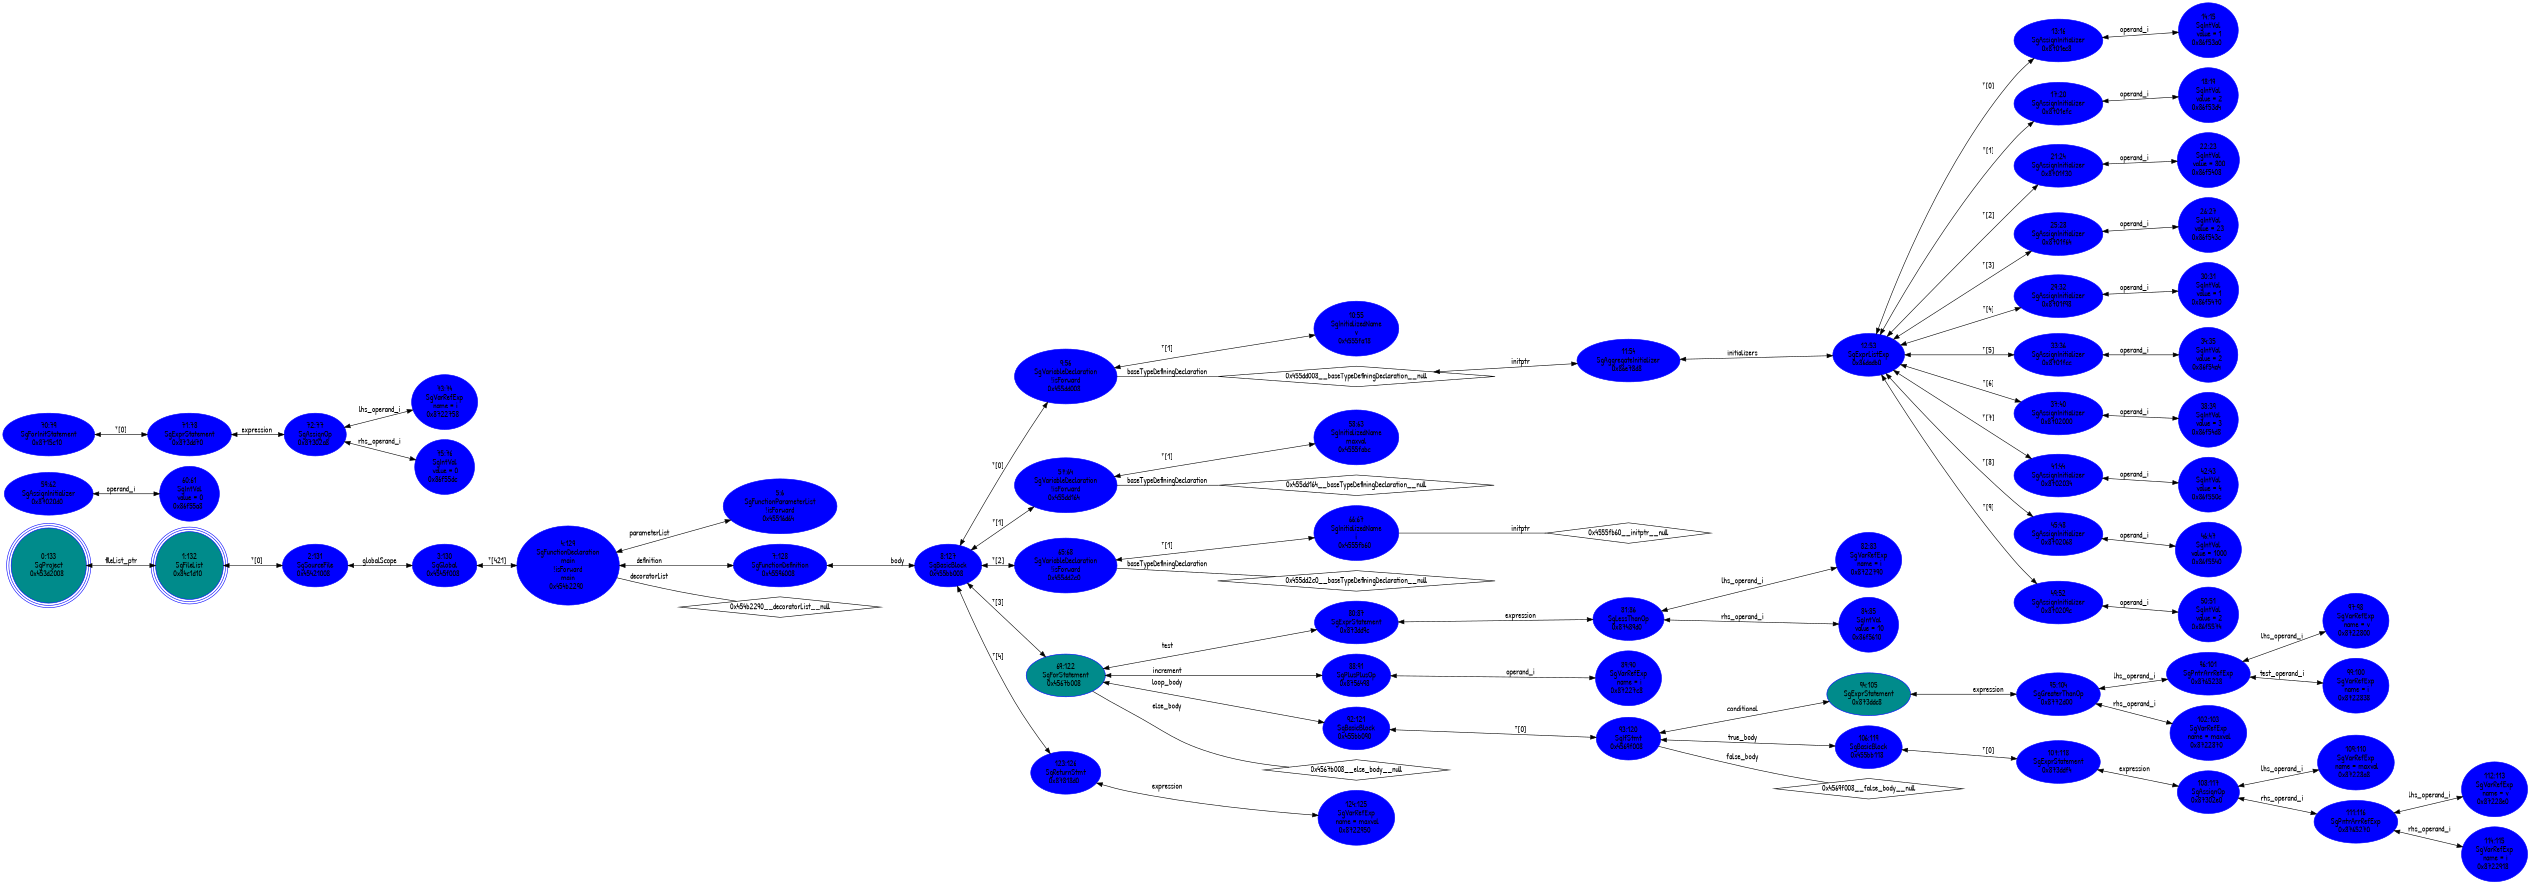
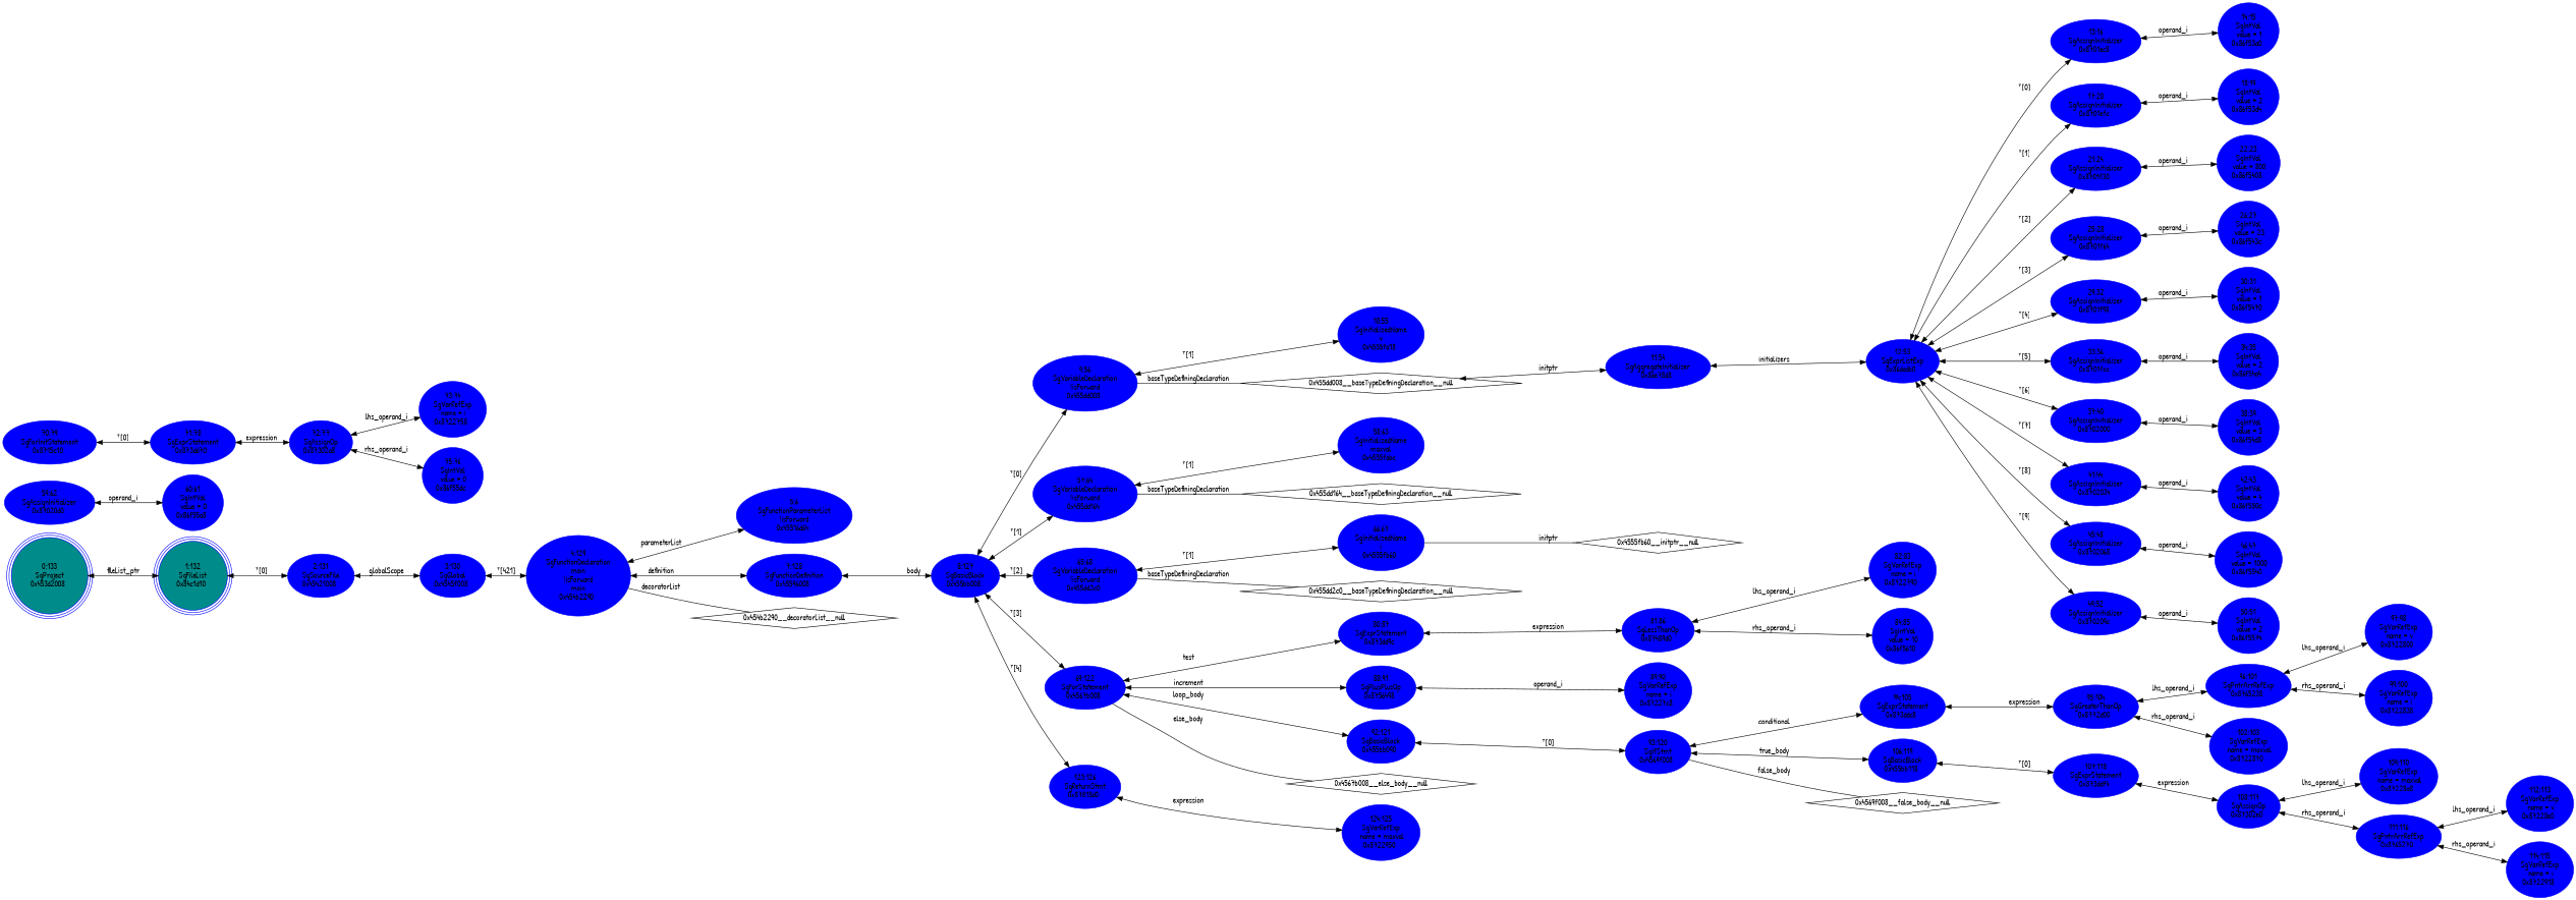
  digraph {
    fontname="Patrick Hand"
    rankdir=LR
    node [color=blue fillcolor=blue1 fontcolor=black fontname="Patrick Hand" peripheries=1 regular=0 shape=ellipse sides=6 style=filled]
    edge [dir=both fontname="Patrick Hand"]
    n1 [label="5:6\nSgFunctionParameterList\n!isForward\n0x45516d64  "]
    n2 [label="14:15\nSgIntVal\n value = 1\n0x86f53a0  "]
    n3 [label="13:16\nSgAssignInitializer\n0x8701ec8  "]
    n4 [label="18:19\nSgIntVal\n value = 2\n0x86f53d4  "]
    n5 [label="17:20\nSgAssignInitializer\n0x8701efc  "]
    n6 [label="22:23\nSgIntVal\n value = 800\n0x86f5408  "]
    n7 [label="21:24\nSgAssignInitializer\n0x8701f30  "]
    n8 [label="26:27\nSgIntVal\n value = 23\n0x86f543c  "]
    n9 [label="25:28\nSgAssignInitializer\n0x8701f64  "]
    n10 [label="30:31\nSgIntVal\n value = 1\n0x86f5470  "]
    n11 [label="29:32\nSgAssignInitializer\n0x8701f98  "]
    n12 [label="34:35\nSgIntVal\n value = 2\n0x86f54a4  "]
    n13 [label="33:36\nSgAssignInitializer\n0x8701fcc  "]
    n14 [label="38:39\nSgIntVal\n value = 3\n0x86f54d8  "]
    n15 [label="37:40\nSgAssignInitializer\n0x8702000  "]
    n16 [label="42:43\nSgIntVal\n value = 4\n0x86f550c  "]
    n17 [label="41:44\nSgAssignInitializer\n0x8702034  "]
    n18 [label="46:47\nSgIntVal\n value = 1000\n0x86f5540  "]
    n19 [label="45:48\nSgAssignInitializer\n0x8702068  "]
    n20 [label="50:51\nSgIntVal\n value = 2\n0x86f5574  "]
    n21 [label="49:52\nSgAssignInitializer\n0x870209c  "]
    n22 [label="12:53\nSgExprListExp\n0x86dadb0  "]
    n23 [label="11:54\nSgAggregateInitializer\n0x86e78d8  "]
    n24 [label="10:55\nSgInitializedName\nv\n0x4555fa18  "]
    n25 [label="9:56\nSgVariableDeclaration\n!isForward\n0x455dd008  "]
    "0x455dd008__baseTypeDefiningDeclaration__null" [shape=diamond color="" fillcolor="" fontcolor="" peripheries="" regular="" sides="" style=""]
    n27 [label="60:61\nSgIntVal\n value = 0\n0x86f55a8  "]
    n28 [label="59:62\nSgAssignInitializer\n0x87020d0  "]
    n29 [label="58:63\nSgInitializedName\nmaxval\n0x4555fabc  "]
    n30 [label="57:64\nSgVariableDeclaration\n!isForward\n0x455dd164  "]
    "0x455dd164__baseTypeDefiningDeclaration__null" [shape=diamond color="" fillcolor="" fontcolor="" peripheries="" regular="" sides="" style=""]
    n32 [label="66:67\nSgInitializedName\ni\n0x4555fb60  "]
    "0x4555fb60__initptr__null" [shape=diamond color="" fillcolor="" fontcolor="" peripheries="" regular="" sides="" style=""]
    n34 [label="65:68\nSgVariableDeclaration\n!isForward\n0x455dd2c0  "]
    "0x455dd2c0__baseTypeDefiningDeclaration__null" [shape=diamond color="" fillcolor="" fontcolor="" peripheries="" regular="" sides="" style=""]
    n36 [label="73:74\nSgVarRefExp\n name = i\n0x8722758  "]
    n37 [label="75:76\nSgIntVal\n value = 0\n0x86f55dc  "]
    n38 [label="72:77\nSgAssignOp\n0x87302a8  "]
    n39 [label="71:78\nSgExprStatement\n0x873dd70  "]
    n40 [label="70:79\nSgForInitStatement\n0x8715c10  "]
    n41 [label="82:83\nSgVarRefExp\n name = i\n0x8722790  "]
    n42 [label="84:85\nSgIntVal\n value = 10\n0x86f5610  "]
    n43 [label="81:86\nSgLessThanOp\n0x87489d0  "]
    n44 [label="80:87\nSgExprStatement\n0x873dd9c  "]
    n45 [label="89:90\nSgVarRefExp\n name = i\n0x87227c8  "]
    n46 [label="88:91\nSgPlusPlusOp\n0x8756498  "]
    n47 [label="97:98\nSgVarRefExp\n name = v\n0x8722800  "]
    n48 [label="99:100\nSgVarRefExp\n name = i\n0x8722838  "]
    n49 [label="96:101\nSgPntrArrRefExp\n0x8765238  "]
    n50 [label="102:103\nSgVarRefExp\n name = maxval\n0x8722870  "]
    n51 [label="95:104\nSgGreaterThanOp\n0x8772d00  "]
-   n52 [fillcolor=cyan4 label="94:105\nSgExprStatement\n0x873ddc8  "]
+   n52 [label="94:105\nSgExprStatement\n0x873ddc8  "]
    n53 [label="109:110\nSgVarRefExp\n name = maxval\n0x87228a8  "]
    n54 [label="112:113\nSgVarRefExp\n name = v\n0x87228e0  "]
    n55 [label="114:115\nSgVarRefExp\n name = i\n0x8722918  "]
    n56 [label="111:116\nSgPntrArrRefExp\n0x8765270  "]
    n57 [label="108:117\nSgAssignOp\n0x87302e0  "]
    n58 [label="107:118\nSgExprStatement\n0x873ddf4  "]
    n59 [label="106:119\nSgBasicBlock\n0x455bb118  "]
    n60 [label="93:120\nSgIfStmt\n0x4569f008  "]
    "0x4569f008__false_body__null" [shape=diamond color="" fillcolor="" fontcolor="" peripheries="" regular="" sides="" style=""]
    n62 [label="92:121\nSgBasicBlock\n0x455bb090  "]
-   n63 [fillcolor=cyan4 label="69:122\nSgForStatement\n0x4567b008  "]
+   n63 [label="69:122\nSgForStatement\n0x4567b008  "]
    "0x4567b008__else_body__null" [shape=diamond color="" fillcolor="" fontcolor="" peripheries="" regular="" sides="" style=""]
    n65 [label="124:125\nSgVarRefExp\n name = maxval\n0x8722950  "]
    n66 [label="123:126\nSgReturnStmt\n0x87818d0  "]
    n67 [label="8:127\nSgBasicBlock\n0x455bb008  "]
    n68 [label="7:128\nSgFunctionDefinition\n0x45596008  "]
    n69 [label="4:129\nSgFunctionDeclaration\nmain\n!isForward\nmain\n0x454b2290  "]
    "0x454b2290__decoratorList__null" [shape=diamond color="" fillcolor="" fontcolor="" peripheries="" regular="" sides="" style=""]
    n71 [label="3:130\nSgGlobal\n0x4545f008  "]
    n72 [label="2:131\nSgSourceFile\n0x45421008  "]
    n73 [fillcolor=cyan4 label="1:132\nSgFileList\n0x84c1d10  " peripheries=3 shape=circle]
    n74 [fillcolor=cyan4 label="0:133\nSgProject\n0x453d2008  " peripheries=3 shape=circle]
    n3 -> n2 [label=operand_i]
    n5 -> n4 [label=operand_i]
    n7 -> n6 [label=operand_i]
    n9 -> n8 [label=operand_i]
    n11 -> n10 [label=operand_i]
    n13 -> n12 [label=operand_i]
    n15 -> n14 [label=operand_i]
    n17 -> n16 [label=operand_i]
    n19 -> n18 [label=operand_i]
    n21 -> n20 [label=operand_i]
    n22 -> n3 [label="*[0]"]
    n22 -> n5 [label="*[1]"]
    n22 -> n7 [label="*[2]"]
    n22 -> n9 [label="*[3]"]
    n22 -> n11 [label="*[4]"]
    n22 -> n13 [label="*[5]"]
    n22 -> n15 [label="*[6]"]
    n22 -> n17 [label="*[7]"]
    n22 -> n19 [label="*[8]"]
    n22 -> n21 [label="*[9]"]
    n23 -> n22 [label=initializers]
    n25 -> n24 [label="*[1]"]
    n25 -> "0x455dd008__baseTypeDefiningDeclaration__null" [dir=none label=baseTypeDefiningDeclaration]
    "0x455dd008__baseTypeDefiningDeclaration__null" -> n23 [label=initptr]
    n28 -> n27 [label=operand_i]
    n30 -> n29 [label="*[1]"]
    n30 -> "0x455dd164__baseTypeDefiningDeclaration__null" [dir=none label=baseTypeDefiningDeclaration]
    n32 -> "0x4555fb60__initptr__null" [dir=none label=initptr]
    n34 -> n32 [label="*[1]"]
    n34 -> "0x455dd2c0__baseTypeDefiningDeclaration__null" [dir=none label=baseTypeDefiningDeclaration]
    n38 -> n36 [label=lhs_operand_i]
    n38 -> n37 [label=rhs_operand_i]
    n39 -> n38 [label=expression]
    n40 -> n39 [label="*[0]"]
    n43 -> n41 [label=lhs_operand_i]
    n43 -> n42 [label=rhs_operand_i]
    n44 -> n43 [label=expression]
    n46 -> n45 [label=operand_i]
    n49 -> n47 [label=lhs_operand_i]
-   n49 -> n48 [label=test_operand_i]
+   n49 -> n48 [label=rhs_operand_i]
    n51 -> n49 [label=lhs_operand_i]
    n51 -> n50 [label=rhs_operand_i]
    n52 -> n51 [label=expression]
    n56 -> n54 [label=lhs_operand_i]
    n56 -> n55 [label=rhs_operand_i]
    n57 -> n53 [label=lhs_operand_i]
    n57 -> n56 [label=rhs_operand_i]
    n58 -> n57 [label=expression]
    n59 -> n58 [label="*[0]"]
    n60 -> n52 [label=conditional]
    n60 -> n59 [label=true_body]
    n60 -> "0x4569f008__false_body__null" [dir=none label=false_body]
    n62 -> n60 [label="*[0]"]
    n63 -> n44 [label=test]
    n63 -> n46 [label=increment]
    n63 -> n62 [label=loop_body]
    n63 -> "0x4567b008__else_body__null" [dir=none label=else_body]
    n66 -> n65 [label=expression]
    n67 -> n25 [label="*[0]"]
    n67 -> n30 [label="*[1]"]
    n67 -> n34 [label="*[2]"]
    n67 -> n63 [label="*[3]"]
    n67 -> n66 [label="*[4]"]
    n68 -> n67 [label=body]
    n69 -> n1 [label=parameterList]
    n69 -> n68 [label=definition]
    n69 -> "0x454b2290__decoratorList__null" [dir=none label=decoratorList]
    n71 -> n69 [label="*[421]"]
    n72 -> n71 [label=globalScope]
    n73 -> n72 [label="*[0]"]
    n74 -> n73 [label=fileList_ptr]
  }
